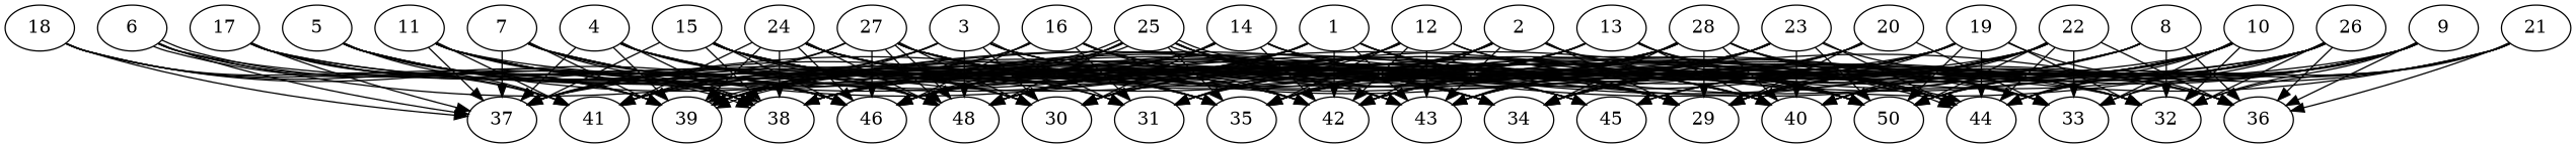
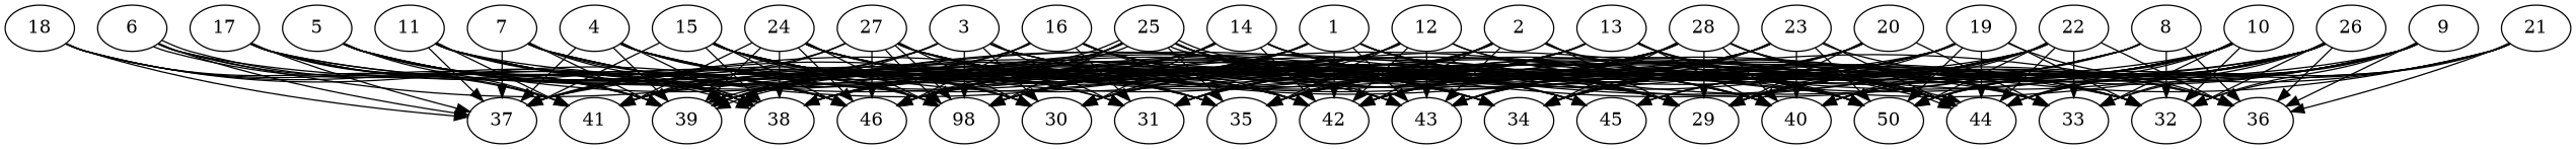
  digraph {
    node [alpha=0.19 expect_size=18344960]
    1 [expect_size=30526464]
    29 [alpha=0.17 expect_size=21123072]
    30 [alpha=0.04 expect_size=51796992]
    32 [alpha=0.00]
    37 [alpha=0.00 expect_size=24636416]
    38 [alpha=0.17 expect_size=50805760]
    39 [alpha=0.17 expect_size=13785088]
    40 [expect_size=7000064]
    42 [alpha=0.07 expect_size=30700544]
    43 [alpha=0.07 expect_size=30849024]
-   48 [alpha=0.03 expect_size=13180928]
+   48 [alpha=0.03 expect_size=13180928 label=98]
    50 [alpha=0.09 expect_size=44705792]
    2 [alpha=0.12 expect_size=29887488]
    31 [alpha=0.06 expect_size=10985472]
    35 [alpha=0.02 expect_size=14742528]
    36 [alpha=0.18 expect_size=52297728]
    3 [alpha=0.10 expect_size=13483008]
    33 [expect_size=51335168]
    41 [alpha=0.08 expect_size=17154048]
    44 [alpha=0.14 expect_size=28854272]
    4 [expect_size=36984832]
    5 [alpha=0.12 expect_size=33452032]
    34 [alpha=0.13 expect_size=23825408]
    46 [alpha=0.08]
    6 [alpha=0.01 expect_size=34947072]
    7 [alpha=0.06 expect_size=29917184]
    8 [alpha=0.10 expect_size=29777920]
    9 [expect_size=51483648]
    45 [alpha=0.14 expect_size=13211648]
    10 [alpha=0.04 expect_size=39131136]
    11 [alpha=0.04 expect_size=38881280]
    12 [alpha=0.11 expect_size=35638272]
    13 [alpha=0.05 expect_size=16497664]
    14 [alpha=0.06 expect_size=40923136]
    15 [alpha=0.02 expect_size=39665664]
    16 [alpha=0.09 expect_size=20754432]
    17 [alpha=0.14 expect_size=22508544]
    18 [alpha=0.09 expect_size=37479424]
    19 [alpha=0.13 expect_size=14116864]
    20 [alpha=0.03 expect_size=10753024]
    21 [alpha=0.03 expect_size=19382272]
    22 [alpha=0.14 expect_size=29857792]
    23 [alpha=0.08 expect_size=8685568]
    24 [alpha=0.16 expect_size=21265408]
    25 [alpha=0.16 expect_size=35266560]
    26 [alpha=0.08 expect_size=39697408]
    27 [alpha=0.11 expect_size=14545920]
    28 [alpha=0.04 expect_size=47613952]
    1 -> 29
    1 -> 30
    1 -> 32
    1 -> 37
    1 -> 38
    1 -> 39
    1 -> 40
    1 -> 42
    1 -> 43
    1 -> 48
    1 -> 50
    2 -> 29
    2 -> 30
    2 -> 37
    2 -> 42
    2 -> 43
    2 -> 48
    2 -> 50
    2 -> 31
    2 -> 35
    2 -> 36
    3 -> 30
    3 -> 37
    3 -> 39
    3 -> 48
    3 -> 31
    3 -> 36
    3 -> 33
    3 -> 41
    3 -> 44
    4 -> 29
    4 -> 30
    4 -> 37
    4 -> 38
    4 -> 39
    4 -> 40
    4 -> 42
    4 -> 48
    4 -> 31
    5 -> 30
    5 -> 38
    5 -> 39
    5 -> 31
    5 -> 35
    5 -> 41
    5 -> 34
    5 -> 46
    6 -> 29
    6 -> 37
    6 -> 38
    6 -> 38
    6 -> 39
    6 -> 34
    7 -> 29
    7 -> 37
    7 -> 38
    7 -> 39
    7 -> 50
    7 -> 34
    7 -> 46
    8 -> 29
    8 -> 32
    8 -> 38
    8 -> 35
    8 -> 36
    8 -> 34
    8 -> 46
    9 -> 29
    9 -> 32
    9 -> 38
    9 -> 40
    9 -> 50
    9 -> 36
    9 -> 33
    9 -> 44
    9 -> 34
    9 -> 45
    10 -> 29
    10 -> 30
    10 -> 32
    10 -> 38
    10 -> 40
    10 -> 50
    10 -> 31
    10 -> 33
    10 -> 44
    10 -> 34
    10 -> 45
    11 -> 37
    11 -> 38
    11 -> 42
    11 -> 50
    11 -> 35
    11 -> 41
    11 -> 34
    11 -> 46
    12 -> 32
    12 -> 39
    12 -> 42
    12 -> 43
    12 -> 50
    12 -> 31
    12 -> 35
    12 -> 46
    13 -> 38
    13 -> 40
    13 -> 48
    13 -> 50
    13 -> 31
    13 -> 35
    13 -> 33
    13 -> 44
    13 -> 46
    14 -> 29
    14 -> 30
    14 -> 32
    14 -> 37
    14 -> 38
    14 -> 39
    14 -> 40
    14 -> 42
    14 -> 44
    14 -> 46
    15 -> 30
    15 -> 37
    15 -> 38
    15 -> 42
    15 -> 43
    15 -> 48
    15 -> 50
    15 -> 35
    15 -> 46
    15 -> 45
    16 -> 39
    16 -> 40
    16 -> 42
    16 -> 31
    16 -> 33
    16 -> 41
    16 -> 34
    16 -> 46
    17 -> 32
    17 -> 37
    17 -> 39
    17 -> 48
    17 -> 33
    17 -> 41
    17 -> 46
    18 -> 37
    18 -> 38
    18 -> 39
    18 -> 41
    18 -> 46
    19 -> 29
    19 -> 30
    19 -> 32
    19 -> 37
    19 -> 42
    19 -> 43
    19 -> 50
    19 -> 35
    19 -> 36
    19 -> 44
    19 -> 34
    19 -> 46
    20 -> 29
    20 -> 42
    20 -> 43
    20 -> 33
    20 -> 34
    20 -> 46
    21 -> 29
    21 -> 32
    21 -> 42
    21 -> 50
    21 -> 36
    21 -> 44
    22 -> 29
    22 -> 38
    22 -> 39
    22 -> 40
    22 -> 42
    22 -> 43
    22 -> 50
    22 -> 36
    22 -> 33
    22 -> 41
    22 -> 44
    22 -> 34
    22 -> 45
    23 -> 38
    23 -> 39
    23 -> 40
    23 -> 42
    23 -> 43
    23 -> 48
    23 -> 50
    23 -> 36
    23 -> 44
    23 -> 34
    24 -> 29
    24 -> 38
    24 -> 39
    24 -> 42
    24 -> 43
    24 -> 48
    24 -> 35
    24 -> 41
    24 -> 44
    24 -> 46
    24 -> 45
    25 -> 39
    25 -> 39
    25 -> 43
    25 -> 48
    25 -> 50
    25 -> 35
    25 -> 41
    25 -> 44
    25 -> 44
    25 -> 34
    25 -> 46
    25 -> 45
    26 -> 29
    26 -> 32
    26 -> 40
    26 -> 48
    26 -> 50
    26 -> 35
    26 -> 36
    26 -> 33
    26 -> 41
    26 -> 44
    26 -> 34
    26 -> 46
    27 -> 29
    27 -> 30
    27 -> 37
    27 -> 40
    27 -> 48
    27 -> 48
    27 -> 35
    27 -> 41
    27 -> 44
    27 -> 46
    27 -> 45
    28 -> 29
    28 -> 30
    28 -> 32
    28 -> 37
    28 -> 39
    28 -> 40
    28 -> 42
    28 -> 43
    28 -> 48
    28 -> 31
    28 -> 35
    28 -> 33
    28 -> 44
    28 -> 34
  }
